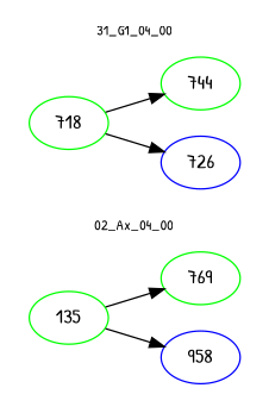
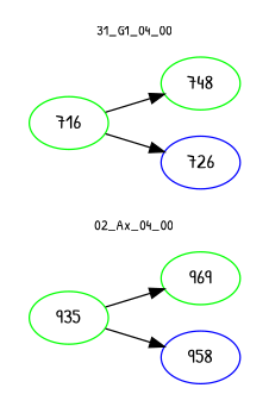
  digraph {
    fontname="Patrick Hand"
    rankdir=LR
    node [color=green fontname="Patrick Hand"]
    edge [color=black fontname="Patrick Hand"]
-   n1 [label=135]
+   n1 [label=935]
    n2 [color=blue label=958]
-   n3 [label=769]
-   n4 [label=718]
+   n3 [label=969]
+   n4 [label=716]
    n5 [color=blue label=726]
-   n6 [label=744]
+   n6 [label=748]
    subgraph cluster_1 {
      color=white
      fontsize=10
      label="02_Ax_04_00"
      n1
      n2
      n3
    }
    subgraph cluster_2 {
      color=white
      fontsize=10
      label="31_G1_04_00"
      n4
      n5
      n6
    }
    n1 -> n2
    n1 -> n3
    n4 -> n5
    n4 -> n6
  }
